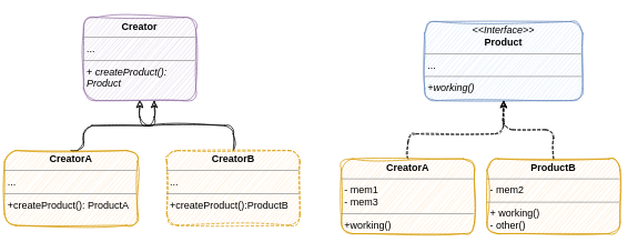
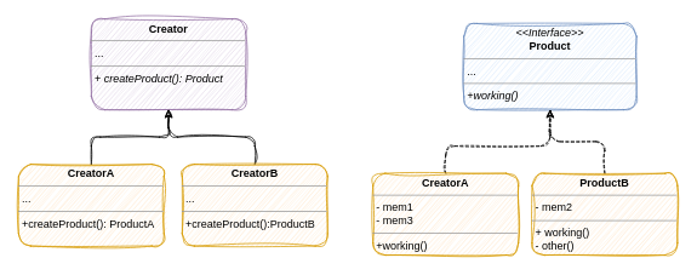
  <mxCell id="0" />
  <mxCell id="1" parent="0" />
- <mxCell id="2" value="&lt;p style=&quot;margin:0px;margin-top:4px;text-align:center;&quot;&gt;&lt;b&gt;Creator&lt;/b&gt;&lt;/p&gt;&lt;hr size=&quot;1&quot;&gt;&lt;p style=&quot;margin:0px;margin-left:4px;&quot;&gt;...&lt;/p&gt;&lt;hr size=&quot;1&quot;&gt;&lt;p style=&quot;margin:0px;margin-left:4px;&quot;&gt;&lt;span style=&quot;background-color: initial;&quot;&gt;+&amp;nbsp;&lt;/span&gt;&lt;i style=&quot;background-color: initial; border-color: var(--border-color);&quot;&gt;createProduct(): Product&lt;/i&gt;&lt;/p&gt;" style="verticalAlign=top;align=left;overflow=fill;fontSize=12;fontFamily=Helvetica;html=1;whiteSpace=wrap;fillColor=#e1d5e7;strokeColor=#9673a6;sketch=1;curveFitting=1;jiggle=2;shadow=0;rounded=1;" vertex="1" parent="1"><mxGeometry x="100" y="20" width="135" height="100" as="geometry" /></mxCell>
+ <mxCell id="2" value="&lt;p style=&quot;margin:0px;margin-top:4px;text-align:center;&quot;&gt;&lt;b&gt;Creator&lt;/b&gt;&lt;/p&gt;&lt;hr size=&quot;1&quot;&gt;&lt;p style=&quot;margin:0px;margin-left:4px;&quot;&gt;...&lt;/p&gt;&lt;hr size=&quot;1&quot;&gt;&lt;p style=&quot;margin:0px;margin-left:4px;&quot;&gt;&lt;span style=&quot;background-color: initial;&quot;&gt;+&amp;nbsp;&lt;/span&gt;&lt;i style=&quot;background-color: initial; border-color: var(--border-color);&quot;&gt;createProduct(): Product&lt;/i&gt;&lt;/p&gt;" style="verticalAlign=top;align=left;overflow=fill;fontSize=12;fontFamily=Helvetica;html=1;whiteSpace=wrap;fillColor=#e1d5e7;strokeColor=#9673a6;sketch=1;curveFitting=1;jiggle=2;shadow=0;rounded=1;" vertex="1" parent="1"><mxGeometry x="100" y="20" width="170" height="100" as="geometry" /></mxCell>
  <mxCell id="3" value="&lt;p style=&quot;margin:0px;margin-top:4px;text-align:center;&quot;&gt;&lt;i&gt;&amp;lt;&amp;lt;Interface&amp;gt;&amp;gt;&lt;/i&gt;&lt;br&gt;&lt;b&gt;Product&lt;/b&gt;&lt;/p&gt;&lt;hr size=&quot;1&quot;&gt;&lt;p style=&quot;margin:0px;margin-left:4px;&quot;&gt;...&lt;/p&gt;&lt;hr size=&quot;1&quot;&gt;&lt;p style=&quot;margin:0px;margin-left:4px;&quot;&gt;&lt;i&gt;+working()&lt;/i&gt;&lt;/p&gt;" style="verticalAlign=top;align=left;overflow=fill;fontSize=12;fontFamily=Helvetica;html=1;whiteSpace=wrap;rounded=1;sketch=1;curveFitting=1;jiggle=2;fillColor=#dae8fc;strokeColor=#6c8ebf;" vertex="1" parent="1"><mxGeometry x="510" y="25" width="190" height="95" as="geometry" /></mxCell>
  <mxCell id="4" style="edgeStyle=orthogonalEdgeStyle;rounded=0;orthogonalLoop=1;jettySize=auto;html=1;exitX=0.5;exitY=0;exitDx=0;exitDy=0;entryX=0.391;entryY=1.014;entryDx=0;entryDy=0;entryPerimeter=0;strokeColor=none;" edge="1" parent="1" source="6" target="3"><mxGeometry relative="1" as="geometry" /></mxCell>
  <mxCell id="5" style="edgeStyle=orthogonalEdgeStyle;orthogonalLoop=1;jettySize=auto;html=1;exitX=0.5;exitY=0;exitDx=0;exitDy=0;entryX=0.5;entryY=1;entryDx=0;entryDy=0;shadow=0;sketch=1;curveFitting=1;jiggle=2;rounded=1;dashed=1;" edge="1" parent="1" source="6" target="3"><mxGeometry relative="1" as="geometry"><Array as="points"><mxPoint x="490" y="160" /><mxPoint x="605" y="160" /></Array></mxGeometry></mxCell>
  <mxCell id="6" value="&lt;p style=&quot;margin:0px;margin-top:4px;text-align:center;&quot;&gt;&lt;b&gt;CreatorA&lt;/b&gt;&lt;/p&gt;&lt;hr size=&quot;1&quot;&gt;&lt;p style=&quot;margin:0px;margin-left:4px;&quot;&gt;- mem1&lt;/p&gt;&lt;p style=&quot;margin:0px;margin-left:4px;&quot;&gt;- mem3&lt;/p&gt;&lt;hr size=&quot;1&quot;&gt;&lt;p style=&quot;margin:0px;margin-left:4px;&quot;&gt;+working()&lt;/p&gt;" style="verticalAlign=top;align=left;overflow=fill;fontSize=12;fontFamily=Helvetica;html=1;whiteSpace=wrap;fillColor=#ffe6cc;strokeColor=#d79b00;rounded=1;sketch=1;curveFitting=1;jiggle=2;" vertex="1" parent="1"><mxGeometry x="410" y="190" width="160" height="90" as="geometry" /></mxCell>
  <mxCell id="7" style="edgeStyle=orthogonalEdgeStyle;shape=connector;rounded=1;sketch=1;jiggle=2;curveFitting=1;orthogonalLoop=1;jettySize=auto;html=1;entryX=0.5;entryY=1;entryDx=0;entryDy=0;shadow=0;labelBackgroundColor=default;strokeColor=default;fontFamily=Helvetica;fontSize=11;fontColor=default;endArrow=classic;dashed=1;" edge="1" parent="1" source="8" target="3"><mxGeometry relative="1" as="geometry" /></mxCell>
  <mxCell id="8" value="&lt;p style=&quot;margin:0px;margin-top:4px;text-align:center;&quot;&gt;&lt;b&gt;ProductB&lt;/b&gt;&lt;/p&gt;&lt;hr size=&quot;1&quot;&gt;&lt;p style=&quot;margin:0px;margin-left:4px;&quot;&gt;- mem2&lt;/p&gt;&lt;hr size=&quot;1&quot;&gt;&lt;p style=&quot;margin:0px;margin-left:4px;&quot;&gt;+ working()&lt;/p&gt;&lt;p style=&quot;margin:0px;margin-left:4px;&quot;&gt;- other()&lt;/p&gt;" style="verticalAlign=top;align=left;overflow=fill;fontSize=12;fontFamily=Helvetica;html=1;whiteSpace=wrap;fillColor=#ffe6cc;strokeColor=#d79b00;rounded=1;sketch=1;curveFitting=1;jiggle=2;" vertex="1" parent="1"><mxGeometry x="585" y="190" width="160" height="90" as="geometry" /></mxCell>
  <mxCell id="9" style="edgeStyle=orthogonalEdgeStyle;shape=connector;rounded=1;sketch=1;jiggle=2;curveFitting=1;orthogonalLoop=1;jettySize=auto;html=1;entryX=0.5;entryY=1;entryDx=0;entryDy=0;shadow=0;labelBackgroundColor=default;strokeColor=default;fontFamily=Helvetica;fontSize=11;fontColor=default;endArrow=classic;" edge="1" parent="1" source="10" target="2"><mxGeometry relative="1" as="geometry" /></mxCell>
- <mxCell id="10" value="&lt;p style=&quot;margin:0px;margin-top:4px;text-align:center;&quot;&gt;&lt;b&gt;CreatorB&lt;/b&gt;&lt;/p&gt;&lt;hr size=&quot;1&quot;&gt;&lt;p style=&quot;margin:0px;margin-left:4px;&quot;&gt;...&lt;/p&gt;&lt;hr size=&quot;1&quot;&gt;&lt;p style=&quot;margin:0px;margin-left:4px;&quot;&gt;+createProduct():ProductB&lt;/p&gt;" style="verticalAlign=top;align=left;overflow=fill;fontSize=12;fontFamily=Helvetica;html=1;whiteSpace=wrap;fillColor=#ffe6cc;strokeColor=#d79b00;rounded=1;sketch=1;curveFitting=1;jiggle=2;dashed=1;" vertex="1" parent="1"><mxGeometry x="200" y="180" width="160" height="90" as="geometry" /></mxCell>
+ <mxCell id="10" value="&lt;p style=&quot;margin:0px;margin-top:4px;text-align:center;&quot;&gt;&lt;b&gt;CreatorB&lt;/b&gt;&lt;/p&gt;&lt;hr size=&quot;1&quot;&gt;&lt;p style=&quot;margin:0px;margin-left:4px;&quot;&gt;...&lt;/p&gt;&lt;hr size=&quot;1&quot;&gt;&lt;p style=&quot;margin:0px;margin-left:4px;&quot;&gt;+createProduct():ProductB&lt;/p&gt;" style="verticalAlign=top;align=left;overflow=fill;fontSize=12;fontFamily=Helvetica;html=1;whiteSpace=wrap;fillColor=#ffe6cc;strokeColor=#d79b00;rounded=1;sketch=1;curveFitting=1;jiggle=2;" vertex="1" parent="1"><mxGeometry x="200" y="180" width="160" height="90" as="geometry" /></mxCell>
  <mxCell id="11" style="edgeStyle=orthogonalEdgeStyle;shape=connector;rounded=1;sketch=1;jiggle=2;curveFitting=1;orthogonalLoop=1;jettySize=auto;html=1;exitX=0.5;exitY=0;exitDx=0;exitDy=0;shadow=0;labelBackgroundColor=default;strokeColor=default;fontFamily=Helvetica;fontSize=11;fontColor=default;endArrow=classic;" edge="1" parent="1" source="12" target="2"><mxGeometry relative="1" as="geometry"><Array as="points"><mxPoint x="100" y="150" /><mxPoint x="185" y="150" /></Array></mxGeometry></mxCell>
- <mxCell id="12" value="&lt;p style=&quot;margin:0px;margin-top:4px;text-align:center;&quot;&gt;&lt;b&gt;CreatorA&lt;/b&gt;&lt;/p&gt;&lt;hr size=&quot;1&quot;&gt;&lt;p style=&quot;margin:0px;margin-left:4px;&quot;&gt;...&lt;/p&gt;&lt;hr size=&quot;1&quot;&gt;&lt;p style=&quot;margin:0px;margin-left:4px;&quot;&gt;+createProduct(): ProductA&lt;/p&gt;" style="verticalAlign=top;align=left;overflow=fill;fontSize=12;fontFamily=Helvetica;html=1;whiteSpace=wrap;fillColor=#ffe6cc;strokeColor=#d79b00;rounded=1;sketch=1;curveFitting=1;jiggle=2;" vertex="1" parent="1"><mxGeometry x="5" y="180" width="160" height="90" as="geometry" /></mxCell>
+ <mxCell id="12" value="&lt;p style=&quot;margin:0px;margin-top:4px;text-align:center;&quot;&gt;&lt;b&gt;CreatorA&lt;/b&gt;&lt;/p&gt;&lt;hr size=&quot;1&quot;&gt;&lt;p style=&quot;margin:0px;margin-left:4px;&quot;&gt;...&lt;/p&gt;&lt;hr size=&quot;1&quot;&gt;&lt;p style=&quot;margin:0px;margin-left:4px;&quot;&gt;+createProduct(): ProductA&lt;/p&gt;" style="verticalAlign=top;align=left;overflow=fill;fontSize=12;fontFamily=Helvetica;html=1;whiteSpace=wrap;fillColor=#ffe6cc;strokeColor=#d79b00;rounded=1;sketch=1;curveFitting=1;jiggle=2;" vertex="1" parent="1"><mxGeometry x="20" y="180" width="160" height="90" as="geometry" /></mxCell>
